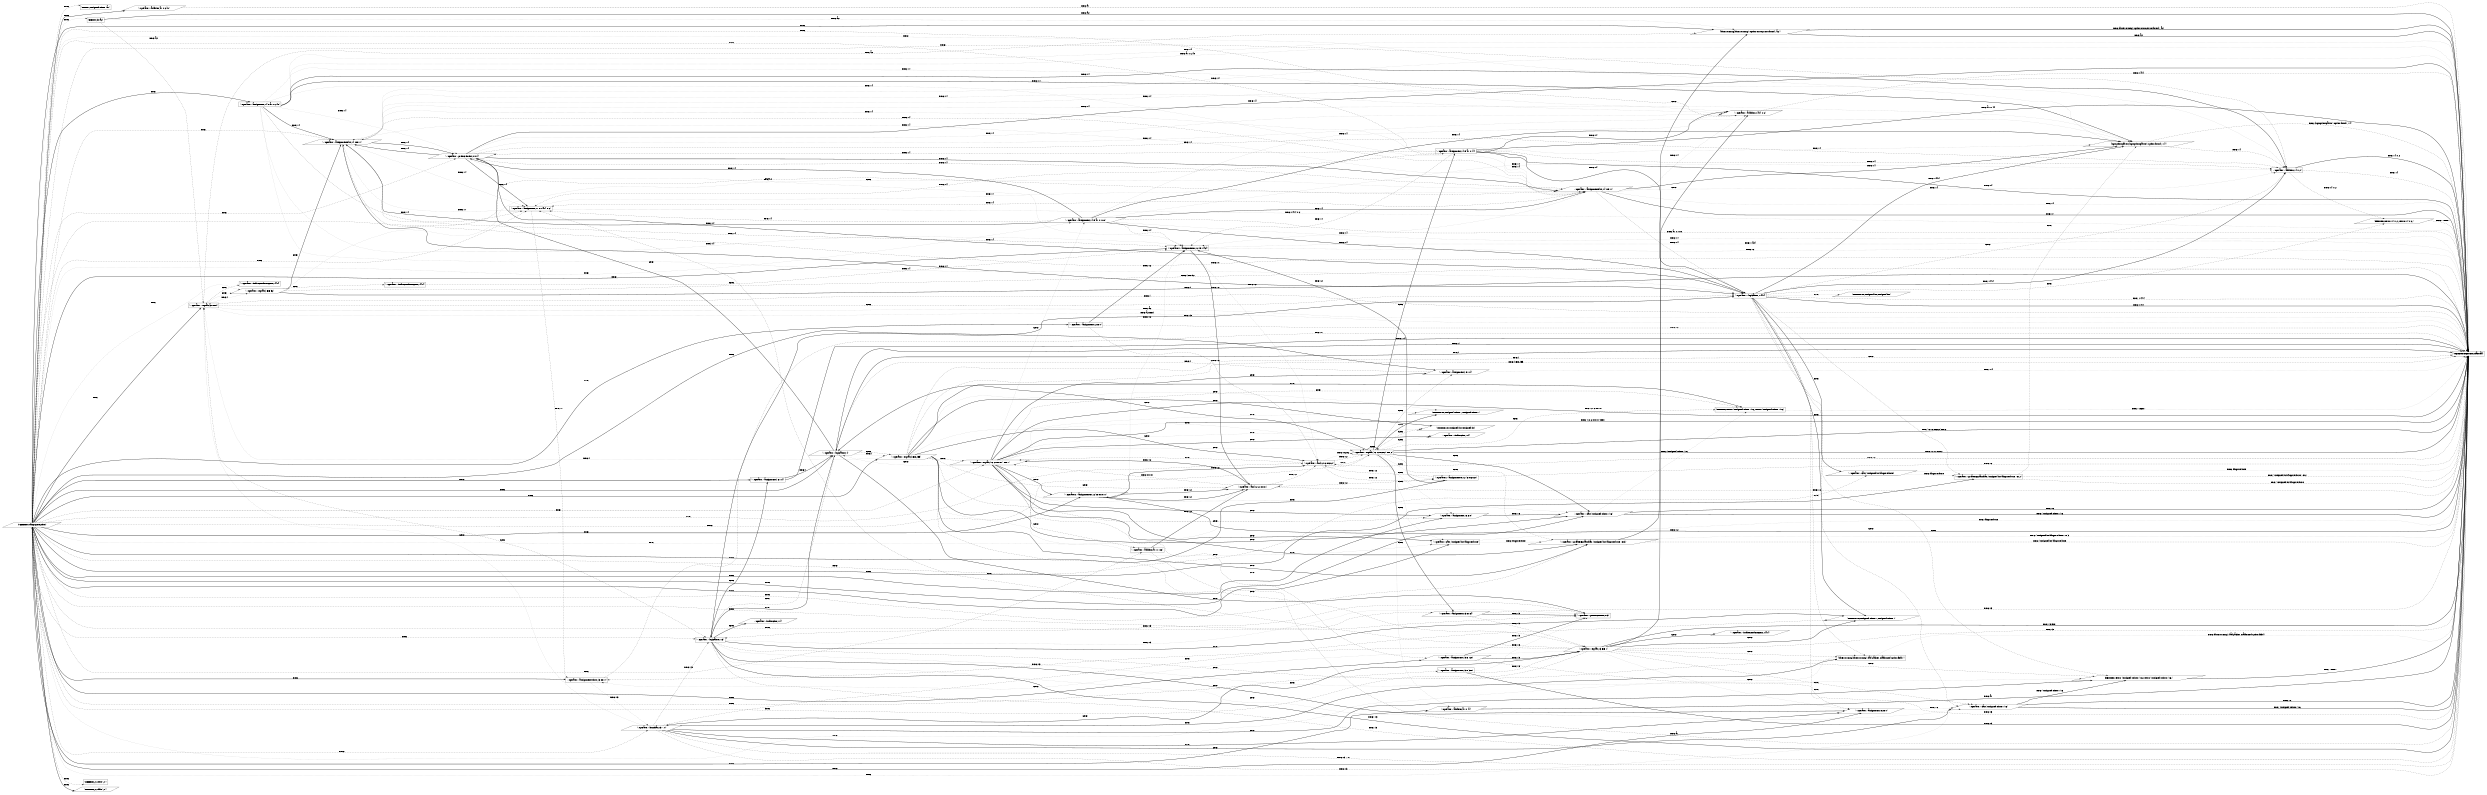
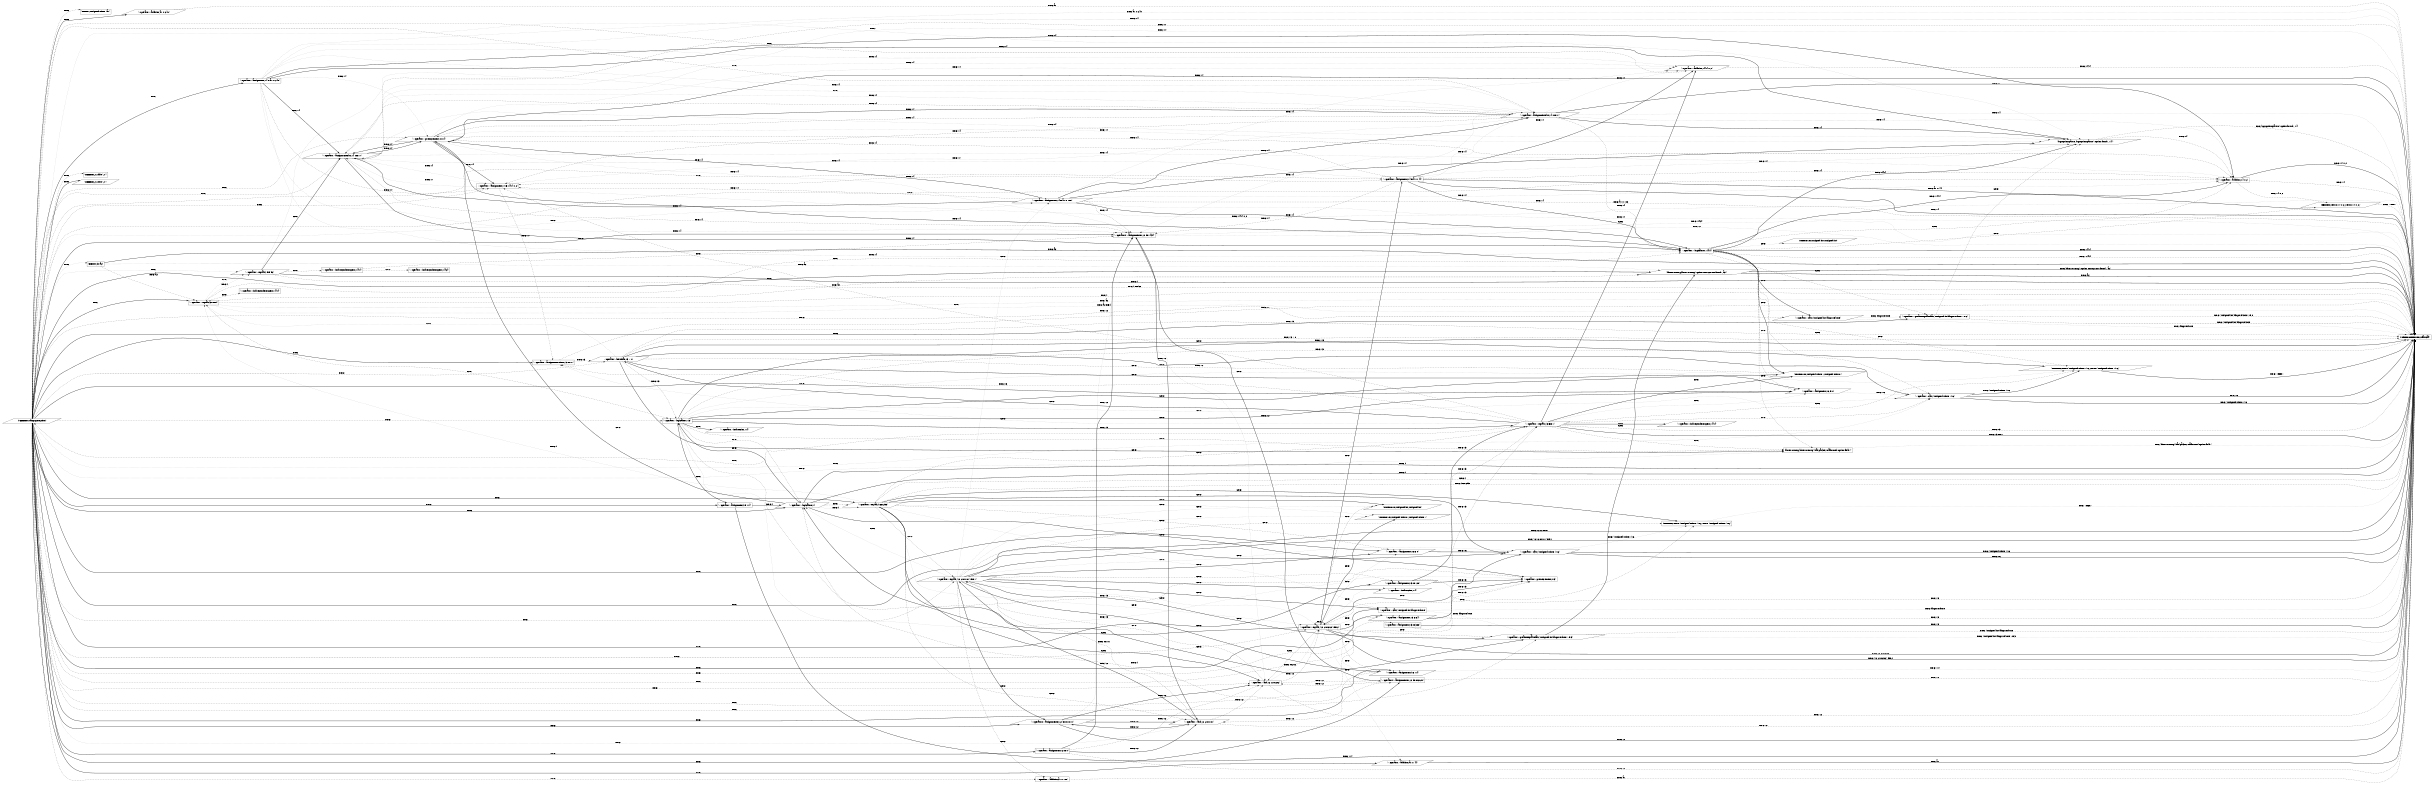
  digraph {
    rankdir=LR
    node [shape=parallelogram]
    edge [style=bold]
    n1 [label="(METHOD,udhcp_get_option)"]
    n2 [label="(PARAM,unsigned __int8 *a1)" shape=box]
    n3 [label="(PARAM,int a2)" shape=box]
    n4 [label="(<operator>.assignment,v2 = 0)" shape=box]
    n5 [label="(<operator>.assignment,v3 = 388)" shape=box]
    n6 [label="(<operator>.assignment,v4 = a1 + 240)" shape=box]
    n7 [label="(<operator>.addition,a1 + 240)"]
    n8 [label="(LITERAL,2,while ( 2 ))" shape=box]
    n9 [label="(LITERAL,2,while ( 2 ))"]
    n10 [label="(<operator>.assignment,i = *v4)"]
    n11 [label="(<operator>.assignment,i = *v4)" shape=box]
    n12 [label="(<operator>.logicalNot,!i)"]
    n13 [label="(<operator>.preDecrement,--v3)" shape=box]
    n14 [label="(<operator>.preIncrement,++v4)"]
    n15 [label="(<operator>.equals,i == 255)"]
    n16 [label="(<operator>.assignment,v7 = v4[1] + 2)" shape=box]
    n17 [label="(<operator>.addition,v4[1] + 2)"]
    n18 [label="(<operator>.assignmentMinus,v3 -= v7)" shape=box]
    n19 [label="(<operator>.lessThan,v3 < 0)"]
    n20 [label="(<operator>.equals,a2 == i)" shape=box]
    n21 [label="(<operator>.assignment,v6 = 0)"]
    n22 [label="(bb_error_msg,bb_error_msg(\"bad packet, malformed option field\"))" shape=box]
    n23 [label="(<operator>.cast,(unsigned __int8 *)v6)"]
    n24 [label="(<operator>.greaterEqualsThan,(unsigned int)dhcp_verbose >= 2)" shape=box]
    n25 [label="(<operator>.cast,(unsigned int)dhcp_verbose)"]
    n26 [label="(log_option_part_0,log_option_part_0(\"option found\", v4))"]
    n27 [label="(<operator>.addition,v4 + 2)" shape=box]
    n28 [label="(<operator>.equals,i == 52)"]
    n29 [label="(<operators>.assignmentOr,v2 |= v4[2])" shape=box]
    n30 [label="(<operator>.assignmentPlus,v4 += v7)"]
    n31 [label="(<operator>.assignmentPlus,v4 += v7)"]
    n32 [label="(<operator>.logicalNot,!v3)" shape=box]
    n33 [label="(<operator>.equals,(v2 & 0x101) == 1)"]
    n34 [label="(<operator>.and,v2 & 0x101)"]
    n35 [label="(<operators>.assignmentOr,v2 |= 0x101u)"]
    n36 [label="(<operator>.assignment,v4 = a1 + 108)"]
    n37 [label="(<operator>.addition,a1 + 108)" shape=box]
    n38 [label="(<operator>.assignment,v3 = 128)"]
    n39 [label="(<operator>.equals,(v2 & 0x202) == 2)" shape=box]
    n40 [label="(<operator>.and,v2 & 0x202)" shape=box]
    n41 [label="(<operators>.assignmentOr,v2 |= 0x202u)" shape=box]
    n42 [label="(<operator>.assignment,v4 = a1 + 44)" shape=box]
    n43 [label="(<operator>.addition,a1 + 44)"]
    n44 [label="(<operator>.assignment,v3 = 64)"]
    n45 [label="(<operator>.assignment,v6 = 0)"]
    n46 [label="(<operator>.greaterEqualsThan,(unsigned int)dhcp_verbose >= 3)"]
    n47 [label="(<operator>.cast,(unsigned int)dhcp_verbose)" shape=box]
    n48 [label="(bb_error_msg,bb_error_msg(\"option 0x%02x not found\", a2))"]
    n49 [label="(<operator>.cast,(unsigned __int8 *)v6)"]
    n50 [label="(METHOD_RETURN,__fastcall)" shape=box]
    n51 [label="(<operator>.equals,v3 == 1)"]
    n52 [label="(<operator>.logicalNot,!v4[1])" shape=box]
    n53 [label="(RETURN,return (unsigned __int8 *)v6;,return (unsigned __int8 *)v6;)" shape=box]
    n54 [label="(UNKNOWN,unsigned int,unsigned int)"]
    n55 [label="(UNKNOWN,unsigned __int8 *,unsigned __int8 *)"]
    n56 [label="(RETURN,return (unsigned __int8 *)v6;,return (unsigned __int8 *)v6;)"]
    n57 [label="(<operator>.indirectIndexAccess,v4[1])"]
    n58 [label="(UNKNOWN,unsigned __int8 *,unsigned __int8 *)"]
    n59 [label="(<operator>.indirectIndexAccess,v4[1])" shape=box]
    n60 [label="(RETURN,return v4 + 2;,return v4 + 2;)"]
    n61 [label="(<operator>.indirectIndexAccess,v4[1])" shape=box]
    n62 [label="(<operator>.indirection,*v4)"]
    n63 [label="(<operator>.indirection,*v4)"]
    n64 [label="(UNKNOWN,unsigned int,unsigned int)"]
+   n65 [label="(<operator>.indirectIndexAccess,v4[2])" shape=box]
    n1 -> n2 [label="DDG: " style=dashed]
    n1 -> n3 [label="DDG: " style=dotted]
    n1 -> n4 [label="DDG: "]
    n1 -> n5 [label="DDG: " style=dashed]
    n1 -> n6 [label="DDG: "]
    n1 -> n7 [label="DDG: "]
    n1 -> n8 [label="DDG: " style=dashed]
    n1 -> n9 [label="DDG: "]
    n1 -> n10 [label="DDG: "]
    n1 -> n11 [label="DDG: "]
    n1 -> n12 [label="DDG: "]
    n1 -> n13 [label="DDG: " style=dashed]
    n1 -> n14 [label="DDG: " style=dashed]
    n1 -> n15 [label="DDG: "]
    n1 -> n16 [label="DDG: " style=dashed]
    n1 -> n17 [label="DDG: " style=dashed]
    n1 -> n18 [label="DDG: "]
    n1 -> n19 [label="DDG: " style=dashed]
    n1 -> n20 [label="DDG: "]
    n1 -> n21 [label="DDG: "]
    n1 -> n22 [label="DDG: " style=dotted]
    n1 -> n23 [label="DDG: " style=dotted]
    n1 -> n24 [label="DDG: "]
    n1 -> n25 [label="DDG: " style=dashed]
    n1 -> n26 [label="DDG: " style=dotted]
    n1 -> n27 [label="DDG: " style=dashed]
    n1 -> n28 [label="DDG: " style=dotted]
    n1 -> n29 [label="DDG: "]
    n1 -> n30 [label="DDG: " style=dashed]
    n1 -> n31 [label="DDG: " style=dashed]
    n1 -> n32 [label="DDG: " style=dashed]
    n1 -> n33 [label="DDG: " style=dashed]
    n1 -> n34 [label="DDG: " style=dotted]
    n1 -> n35 [label="DDG: "]
    n1 -> n36 [label="DDG: " style=dotted]
    n1 -> n37 [label="DDG: " style=dashed]
    n1 -> n38 [label="DDG: "]
    n1 -> n39 [label="DDG: " style=dashed]
    n1 -> n40 [label="DDG: " style=dashed]
    n1 -> n41 [label="DDG: "]
    n1 -> n42 [label="DDG: " style=dashed]
    n1 -> n43 [label="DDG: "]
    n1 -> n44 [label="DDG: " style=dashed]
    n1 -> n45 [label="DDG: "]
    n1 -> n46 [label="DDG: " style=dashed]
    n1 -> n47 [label="DDG: "]
    n1 -> n48 [label="DDG: "]
    n1 -> n49 [label="DDG: "]
    n3 -> n20 [label="DDG: a2" style=dashed]
    n3 -> n48 [label="DDG: a2" style=dotted]
    n3 -> n50 [label="DDG: a2"]
    n4 -> n29 [label="DDG: v2"]
-   n37 -> n34 [label="DDG: v2"]
+   n4 -> n34 [label="DDG: v2"]
    n4 -> n40 [label="DDG: v2" style=dashed]
    n4 -> n50 [label="DDG: v2" style=dashed]
    n5 -> n13 [label="DDG: v3" style=dotted]
    n5 -> n50 [label="DDG: v3"]
    n5 -> n51 [label="DDG: v3" style=dashed]
    n6 -> n14 [label="DDG: v4" style=dotted]
    n6 -> n16 [label="DDG: v4" style=dashed]
    n6 -> n17 [label="DDG: v4" style=dotted]
    n6 -> n26 [label="DDG: v4"]
    n6 -> n27 [label="DDG: v4"]
    n6 -> n29 [label="DDG: v4" style=dotted]
    n6 -> n30 [label="DDG: v4"]
    n6 -> n31 [label="DDG: v4" style=dotted]
    n6 -> n50 [label="DDG: v4" style=dotted]
    n6 -> n50 [label="DDG: a1 + 240" style=dotted]
    n6 -> n52 [label="DDG: v4" style=dotted]
    n7 -> n50 [label="DDG: a1" style=dashed]
    n10 -> n12 [label="DDG: i" style=dashed]
    n10 -> n50 [label="DDG: *v4" style=dotted]
    n11 -> n12 [label="DDG: i"]
    n11 -> n50 [label="DDG: *v4"]
    n12 -> n13 [label="CDG: "]
    n12 -> n14 [label="CDG: "]
    n12 -> n15 [label="DDG: i" style=dotted]
    n12 -> n15 [label="CDG: " style=dashed]
    n12 -> n32 [label="CDG: "]
    n12 -> n50 [label="DDG: !i"]
    n12 -> n50 [label="DDG: i"]
    n13 -> n32 [label="DDG: v3" style=dashed]
    n14 -> n16 [label="DDG: v4"]
    n14 -> n17 [label="DDG: v4" style=dotted]
    n14 -> n26 [label="DDG: v4" style=dotted]
    n14 -> n27 [label="DDG: v4" style=dashed]
    n14 -> n29 [label="DDG: v4" style=dotted]
    n14 -> n30 [label="DDG: v4"]
    n14 -> n31 [label="DDG: v4"]
    n14 -> n50 [label="DDG: v4"]
    n14 -> n52 [label="DDG: v4"]
    n15 -> n20 [label="DDG: i" style=dotted]
    n15 -> n33 [label="CDG: " style=dashed]
    n15 -> n34 [label="CDG: " style=dashed]
    n15 -> n39 [label="CDG: " style=dotted]
    n15 -> n40 [label="CDG: "]
    n15 -> n45 [label="CDG: " style=dashed]
    n15 -> n46 [label="CDG: "]
    n15 -> n47 [label="CDG: " style=dotted]
    n15 -> n49 [label="CDG: "]
    n15 -> n50 [label="DDG: i" style=dashed]
    n15 -> n50 [label="DDG: i == 255" style=dashed]
    n15 -> n51 [label="CDG: " style=dashed]
    n15 -> n53 [label="CDG: "]
    n15 -> n54 [label="CDG: "]
    n15 -> n55 [label="CDG: " style=dotted]
    n16 -> n18 [label="DDG: v7" style=dashed]
    n16 -> n30 [label="DDG: v7" style=dotted]
    n16 -> n31 [label="DDG: v7" style=dotted]
    n16 -> n50 [label="DDG: v4[1] + 2" style=dotted]
    n17 -> n50 [label="DDG: v4[1]" style=dashed]
    n18 -> n19 [label="DDG: v3" style=dotted]
    n18 -> n50 [label="DDG: v7" style=dashed]
    n19 -> n20 [label="CDG: " style=dotted]
    n19 -> n21 [label="CDG: "]
    n19 -> n22 [label="CDG: "]
    n19 -> n23 [label="CDG: "]
    n19 -> n32 [label="DDG: v3" style=dashed]
    n19 -> n50 [label="DDG: v3 < 0" style=dashed]
    n19 -> n50 [label="DDG: v3" style=dashed]
    n19 -> n56 [label="CDG: "]
    n19 -> n58 [label="CDG: " style=dashed]
    n20 -> n28 [label="DDG: i" style=dotted]
    n20 -> n28 [label="CDG: " style=dotted]
    n20 -> n32 [label="CDG: " style=dashed]
    n20 -> n48 [label="DDG: a2" style=dashed]
    n20 -> n50 [label="DDG: i" style=dashed]
    n20 -> n50 [label="DDG: a2" style=dotted]
    n20 -> n50 [label="DDG: a2 == i" style=dotted]
    n20 -> n52 [label="CDG: " style=dashed]
    n20 -> n59 [label="CDG: " style=dashed]
    n21 -> n23 [label="DDG: v6" style=dotted]
    n22 -> n50 [label="DDG: bb_error_msg(\"bad packet, malformed option field\")" style=dotted]
    n23 -> n50 [label="DDG: v6"]
    n23 -> n50 [label="DDG: (unsigned __int8 *)v6"]
    n23 -> n56 [label="DDG: (unsigned __int8 *)v6"]
    n24 -> n26 [label="CDG: " style=dashed]
    n24 -> n50 [label="DDG: (unsigned int)dhcp_verbose" style=dashed]
    n24 -> n50 [label="DDG: (unsigned int)dhcp_verbose >= 2" style=dashed]
    n25 -> n24 [label="DDG: dhcp_verbose" style=dotted]
    n25 -> n50 [label="DDG: dhcp_verbose" style=dotted]
    n26 -> n27 [label="DDG: v4" style=dashed]
    n26 -> n50 [label="DDG: log_option_part_0(\"option found\", v4)" style=dashed]
    n27 -> n50 [label="DDG: v4 + 2"]
    n27 -> n50 [label="DDG: v4" style=dashed]
    n27 -> n60 [label="DDG: v4 + 2" style=dashed]
    n28 -> n30 [label="CDG: "]
    n28 -> n31 [label="CDG: " style=dotted]
    n28 -> n50 [label="DDG: i"]
    n28 -> n50 [label="DDG: i == 52" style=dashed]
    n28 -> n61 [label="CDG: " style=dashed]
    n29 -> n34 [label="DDG: v2"]
    n29 -> n40 [label="DDG: v2" style=dotted]
    n29 -> n50 [label="DDG: v4[2]" style=dotted]
    n29 -> n50 [label="DDG: v2" style=dotted]
    n30 -> n14 [label="DDG: v4"]
    n30 -> n16 [label="DDG: v4" style=dotted]
    n30 -> n17 [label="DDG: v4" style=dotted]
    n30 -> n26 [label="DDG: v4" style=dotted]
    n30 -> n27 [label="DDG: v4" style=dotted]
    n30 -> n29 [label="DDG: v4" style=dashed]
    n30 -> n31 [label="DDG: v4" style=dashed]
    n30 -> n50 [label="DDG: v7" style=dashed]
    n30 -> n50 [label="DDG: v4" style=dotted]
    n30 -> n52 [label="DDG: v4"]
    n31 -> n14 [label="DDG: v4" style=dashed]
    n31 -> n16 [label="DDG: v4" style=dashed]
    n31 -> n17 [label="DDG: v4" style=dotted]
    n31 -> n26 [label="DDG: v4"]
    n31 -> n27 [label="DDG: v4" style=dotted]
    n31 -> n29 [label="DDG: v4" style=dotted]
    n31 -> n30 [label="DDG: v4" style=dotted]
    n31 -> n50 [label="DDG: v7"]
    n31 -> n50 [label="DDG: v4" style=dotted]
    n31 -> n52 [label="DDG: v4" style=dashed]
    n32 -> n11 [label="CDG: "]
    n32 -> n12 [label="CDG: " style=dashed]
    n32 -> n13 [label="DDG: v3" style=dotted]
    n32 -> n21 [label="CDG: "]
    n32 -> n22 [label="CDG: " style=dashed]
    n32 -> n23 [label="CDG: " style=dotted]
    n32 -> n50 [label="DDG: !v3"]
    n32 -> n50 [label="DDG: v3" style=dashed]
-   n32 -> n52 [label="DDG: v3"]
+   n32 -> n51 [label="DDG: v3"]
    n32 -> n56 [label="CDG: " style=dotted]
    n32 -> n58 [label="CDG: "]
    n32 -> n62 [label="CDG: "]
    n33 -> n10 [label="CDG: "]
    n33 -> n12 [label="CDG: " style=dotted]
    n33 -> n35 [label="CDG: "]
    n33 -> n36 [label="CDG: " style=dotted]
    n33 -> n37 [label="CDG: " style=dashed]
    n33 -> n38 [label="CDG: " style=dashed]
    n33 -> n39 [label="CDG: " style=dotted]
    n33 -> n45 [label="CDG: "]
    n33 -> n46 [label="CDG: "]
    n33 -> n47 [label="CDG: "]
    n33 -> n49 [label="CDG: " style=dotted]
    n33 -> n50 [label="DDG: v2 & 0x101"]
    n33 -> n50 [label="DDG: (v2 & 0x101) == 1"]
    n33 -> n53 [label="CDG: " style=dashed]
    n33 -> n54 [label="CDG: " style=dotted]
    n33 -> n55 [label="CDG: " style=dotted]
    n33 -> n63 [label="CDG: "]
    n34 -> n33 [label="DDG: v2"]
    n34 -> n33 [label="DDG: 0x101" style=dashed]
    n34 -> n35 [label="DDG: v2"]
    n34 -> n40 [label="DDG: v2" style=dashed]
    n34 -> n50 [label="DDG: v2" style=dashed]
    n35 -> n29 [label="DDG: v2" style=dotted]
    n35 -> n34 [label="DDG: v2"]
    n35 -> n40 [label="DDG: v2"]
    n35 -> n50 [label="DDG: v2"]
    n36 -> n14 [label="DDG: v4"]
    n36 -> n16 [label="DDG: v4" style=dashed]
    n36 -> n17 [label="DDG: v4" style=dotted]
    n36 -> n26 [label="DDG: v4"]
    n36 -> n27 [label="DDG: v4" style=dotted]
    n36 -> n29 [label="DDG: v4" style=dashed]
    n36 -> n30 [label="DDG: v4"]
    n36 -> n31 [label="DDG: v4"]
    n36 -> n50 [label="DDG: a1 + 108" style=dashed]
    n36 -> n50 [label="DDG: v4" style=dotted]
    n36 -> n52 [label="DDG: v4"]
    n37 -> n50 [label="DDG: a1" style=dashed]
    n38 -> n13 [label="DDG: v3"]
    n38 -> n50 [label="DDG: v3" style=dashed]
    n38 -> n51 [label="DDG: v3"]
    n39 -> n10 [label="CDG: " style=dashed]
    n39 -> n12 [label="CDG: "]
    n39 -> n39 [label="CDG: "]
    n39 -> n40 [label="CDG: " style=dashed]
    n39 -> n41 [label="CDG: " style=dotted]
    n39 -> n42 [label="CDG: "]
    n39 -> n43 [label="CDG: " style=dotted]
    n39 -> n44 [label="CDG: "]
    n39 -> n45 [label="CDG: " style=dotted]
    n39 -> n46 [label="CDG: " style=dashed]
    n39 -> n47 [label="CDG: " style=dotted]
    n39 -> n49 [label="CDG: "]
    n39 -> n50 [label="DDG: (v2 & 0x202) == 2"]
    n39 -> n50 [label="DDG: v2 & 0x202"]
    n39 -> n53 [label="CDG: " style=dashed]
    n39 -> n54 [label="CDG: " style=dashed]
    n39 -> n55 [label="CDG: "]
    n39 -> n63 [label="CDG: " style=dotted]
    n40 -> n33 [label="CDG: " style=dashed]
    n40 -> n39 [label="DDG: v2" style=dashed]
    n40 -> n39 [label="DDG: 0x202" style=dotted]
    n40 -> n41 [label="DDG: v2" style=dashed]
    n40 -> n50 [label="DDG: v2" style=dashed]
    n41 -> n29 [label="DDG: v2"]
    n41 -> n34 [label="DDG: v2" style=dashed]
    n41 -> n40 [label="DDG: v2" style=dashed]
    n41 -> n50 [label="DDG: v2" style=dashed]
    n42 -> n14 [label="DDG: v4" style=dashed]
    n42 -> n16 [label="DDG: v4" style=dashed]
    n42 -> n17 [label="DDG: v4"]
    n42 -> n26 [label="DDG: v4" style=dotted]
    n42 -> n27 [label="DDG: v4" style=dashed]
    n42 -> n29 [label="DDG: v4" style=dashed]
    n42 -> n30 [label="DDG: v4" style=dotted]
    n42 -> n31 [label="DDG: v4" style=dotted]
    n42 -> n50 [label="DDG: v4"]
    n42 -> n50 [label="DDG: a1 + 44"]
    n42 -> n52 [label="DDG: v4"]
    n43 -> n50 [label="DDG: a1"]
    n44 -> n13 [label="DDG: v3"]
    n44 -> n50 [label="DDG: v3" style=dashed]
    n44 -> n51 [label="DDG: v3" style=dashed]
    n45 -> n49 [label="DDG: v6"]
    n46 -> n48 [label="CDG: "]
    n46 -> n50 [label="DDG: (unsigned int)dhcp_verbose >= 3" style=dotted]
    n46 -> n50 [label="DDG: (unsigned int)dhcp_verbose" style=dashed]
    n47 -> n46 [label="DDG: dhcp_verbose" style=dotted]
    n47 -> n50 [label="DDG: dhcp_verbose" style=dotted]
    n48 -> n50 [label="DDG: a2"]
    n48 -> n50 [label="DDG: bb_error_msg(\"option 0x%02x not found\", a2)"]
    n49 -> n50 [label="DDG: v6"]
    n49 -> n50 [label="DDG: (unsigned __int8 *)v6"]
    n49 -> n53 [label="DDG: (unsigned __int8 *)v6" style=dotted]
    n51 -> n1 [label="DDG: " style=dashed]
    n51 -> n16 [label="CDG: " style=dashed]
    n51 -> n17 [label="CDG: "]
    n51 -> n18 [label="DDG: v3" style=dashed]
    n51 -> n18 [label="CDG: " style=dotted]
    n51 -> n19 [label="CDG: "]
    n51 -> n21 [label="CDG: " style=dotted]
    n51 -> n22 [label="CDG: " style=dashed]
    n51 -> n23 [label="CDG: " style=dashed]
    n51 -> n50 [label="DDG: v3 == 1"]
    n51 -> n50 [label="DDG: v3" style=dashed]
    n51 -> n56 [label="CDG: " style=dashed]
    n51 -> n57 [label="CDG: "]
    n51 -> n58 [label="CDG: "]
    n52 -> n21 [label="CDG: " style=dashed]
    n52 -> n22 [label="CDG: " style=dashed]
    n52 -> n23 [label="CDG: " style=dashed]
    n52 -> n24 [label="CDG: " style=dashed]
    n52 -> n25 [label="CDG: "]
    n52 -> n26 [label="DDG: v4[1]"]
    n52 -> n27 [label="DDG: v4[1]"]
    n52 -> n27 [label="CDG: " style=dashed]
    n52 -> n50 [label="DDG: !v4[1]" style=dashed]
    n52 -> n50 [label="DDG: v4[1]"]
    n52 -> n56 [label="CDG: " style=dashed]
    n52 -> n58 [label="CDG: "]
    n52 -> n60 [label="CDG: " style=dashed]
    n52 -> n64 [label="CDG: " style=dotted]
    n53 -> n50 [label="DDG: <RET>" style=dotted]
    n56 -> n50 [label="DDG: <RET>"]
    n60 -> n50 [label="DDG: <RET>" style=dashed]
    n61 -> n29 [label="CDG: " style=dashed]
+   n61 -> n65 [label="CDG: " style=dashed]
  }
